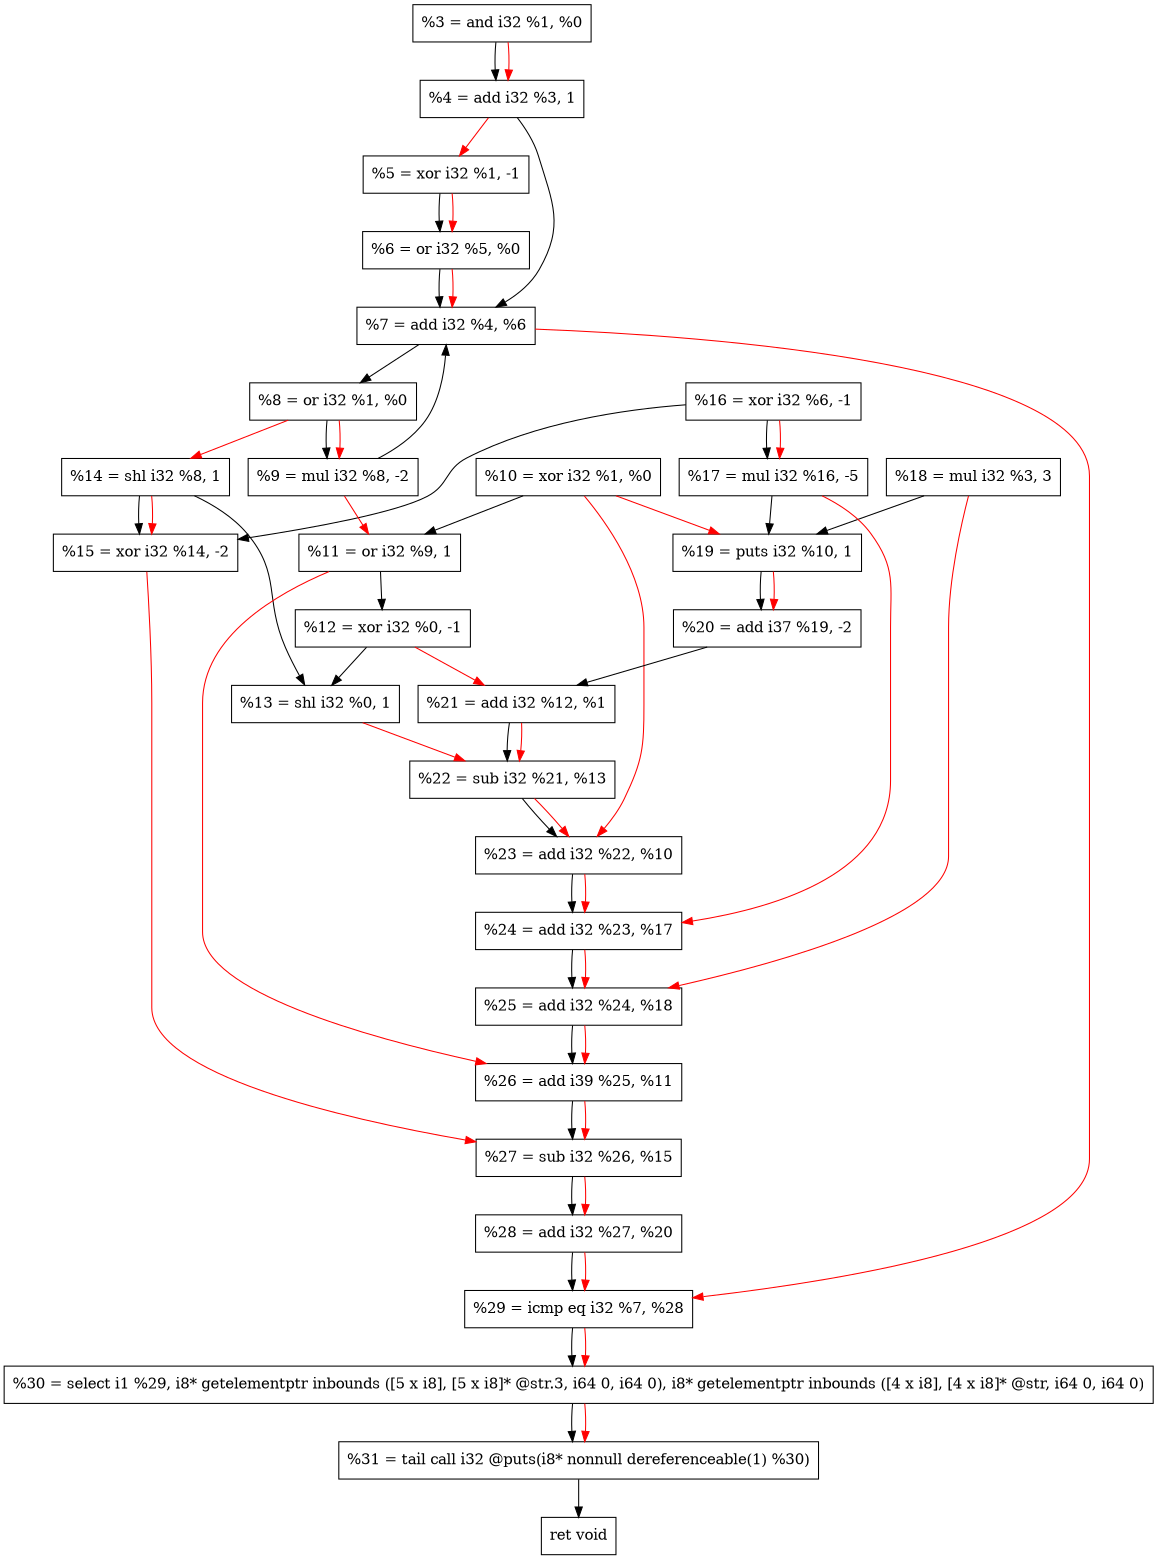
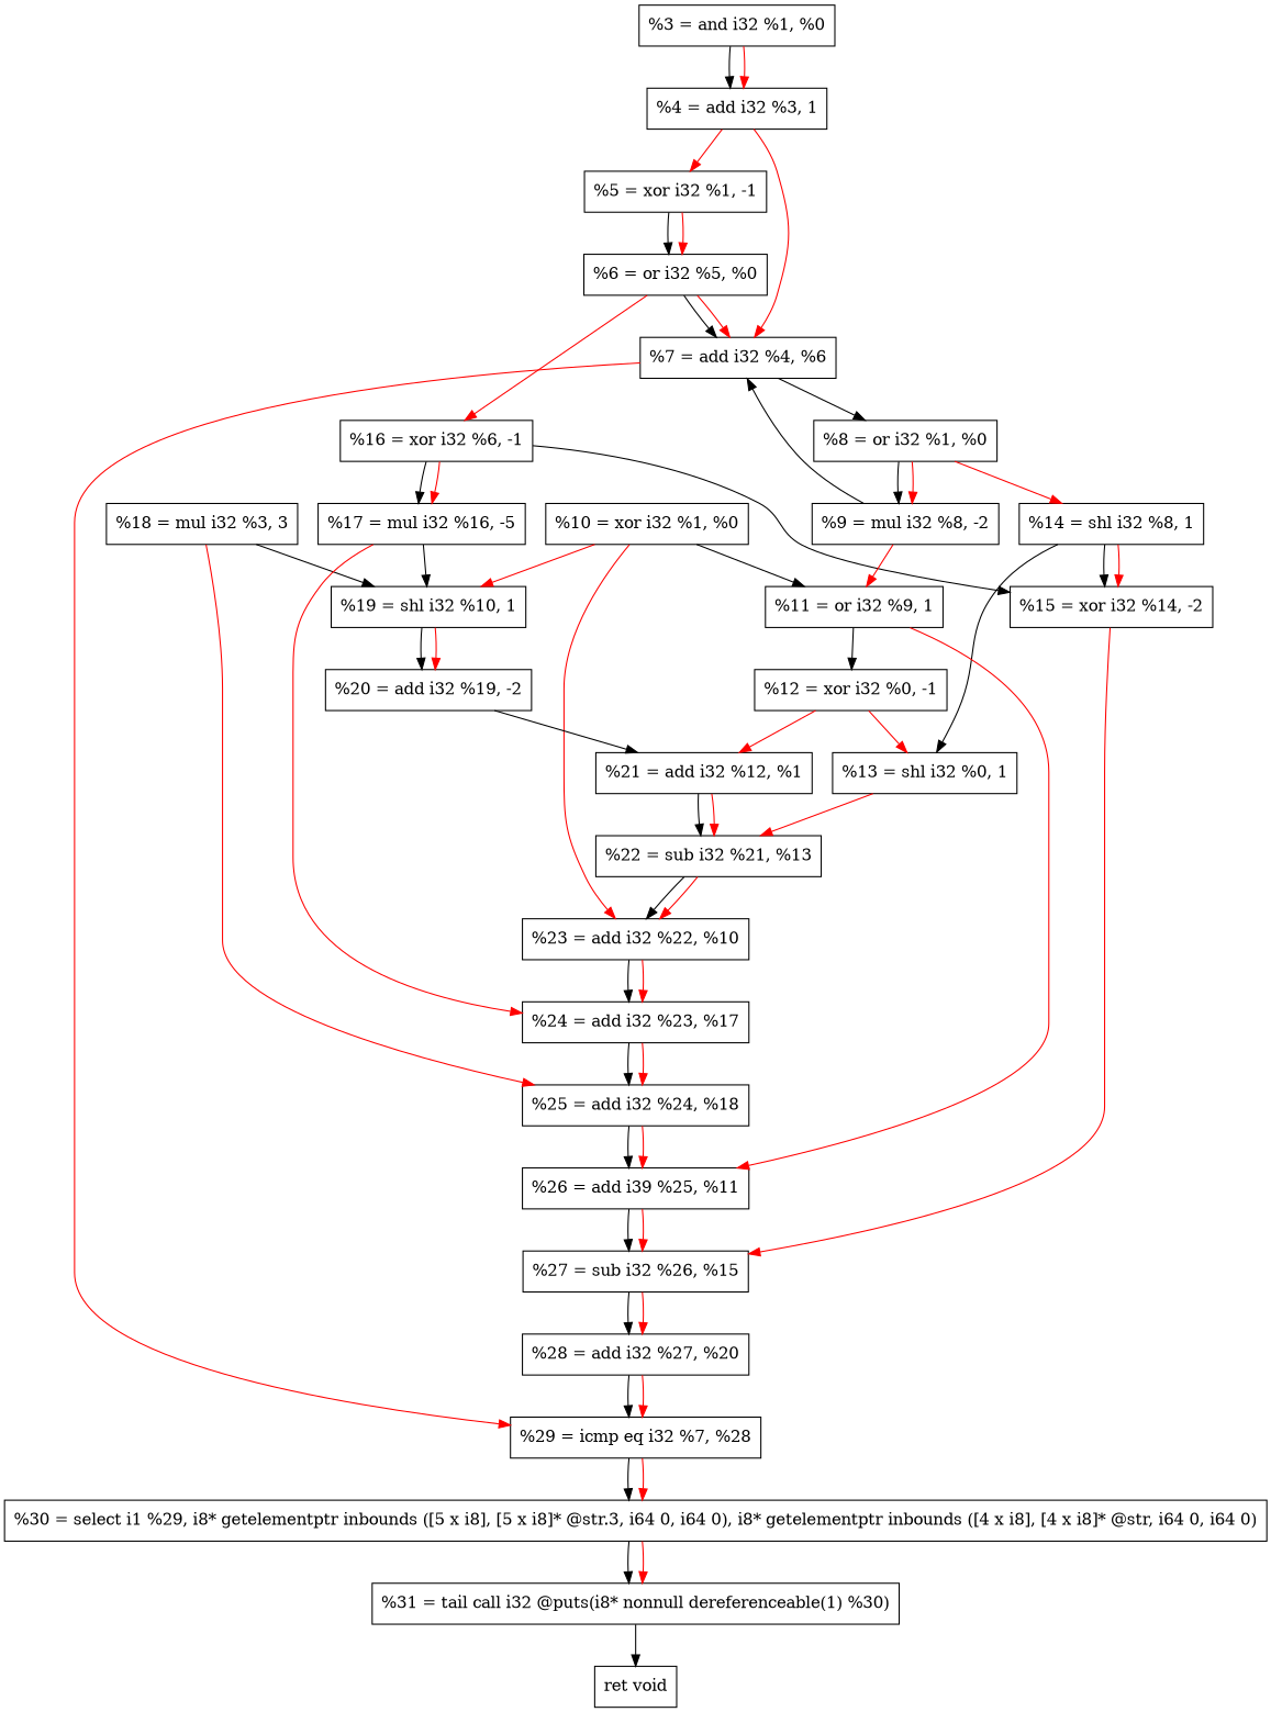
  digraph {
    node [shape=record]
    edge [color=red]
    n1 [label="  %3 = and i32 %1, %0"]
    n2 [label="  %4 = add i32 %3, 1"]
    n3 [label="  %5 = xor i32 %1, -1"]
    n4 [label="  %7 = add i32 %4, %6"]
    n5 [label="  %18 = mul i32 %3, 3"]
-   n6 [label="%19 = puts i32 %10, 1"]
+   n6 [label="  %19 = shl i32 %10, 1"]
    n7 [label="  %25 = add i32 %24, %18"]
    n8 [label="  %6 = or i32 %5, %0"]
    n9 [label="  %8 = or i32 %1, %0"]
    n10 [label="  %29 = icmp eq i32 %7, %28"]
    n11 [label="  %16 = xor i32 %6, -1"]
    n12 [label="  %15 = xor i32 %14, -2"]
    n13 [label="  %17 = mul i32 %16, -5"]
    n14 [label="  %9 = mul i32 %8, -2"]
    n15 [label="  %14 = shl i32 %8, 1"]
    n16 [label="  %30 = select i1 %29, i8* getelementptr inbounds ([5 x i8], [5 x i8]* @str.3, i64 0, i64 0), i8* getelementptr inbounds ([4 x i8], [4 x i8]* @str, i64 0, i64 0)"]
    n17 [label="  %11 = or i32 %9, 1"]
    n18 [label="  %13 = shl i32 %0, 1"]
    n19 [label="  %10 = xor i32 %1, %0"]
    n20 [label="  %23 = add i32 %22, %10"]
    n21 [label="  %12 = xor i32 %0, -1"]
    n22 [label="%26 = add i39 %25, %11"]
-   n23 [label="%20 = add i37 %19, -2"]
+   n23 [label="  %20 = add i32 %19, -2"]
    n24 [label="  %24 = add i32 %23, %17"]
    n25 [label="  %21 = add i32 %12, %1"]
    n26 [label="  %27 = sub i32 %26, %15"]
    n27 [label="  %22 = sub i32 %21, %13"]
    n28 [label="  %28 = add i32 %27, %20"]
    n29 [label="  %31 = tail call i32 @puts(i8* nonnull dereferenceable(1) %30)"]
    n30 [label="  ret void"]
    n1 -> n2 [color=""]
    n1 -> n2
    n2 -> n3
-   n2 -> n4 [color=black]
+   n2 -> n4
    n3 -> n8 [color=""]
    n3 -> n8
    n4 -> n9 [color=""]
    n4 -> n10
    n5 -> n6 [color=""]
    n5 -> n7
    n6 -> n23 [color=""]
    n6 -> n23
    n7 -> n22 [color=""]
    n7 -> n22
    n8 -> n4 [color=""]
    n8 -> n4
+   n8 -> n11
    n9 -> n14 [color=""]
    n9 -> n14
    n9 -> n15
    n10 -> n16 [color=""]
    n10 -> n16
    n11 -> n12 [color=""]
    n11 -> n13 [color=""]
    n11 -> n13
    n12 -> n26
    n13 -> n6 [color=""]
    n13 -> n24
    n14 -> n4 [color=""]
    n14 -> n17
    n15 -> n12 [color=""]
    n15 -> n12
    n15 -> n18 [color=""]
    n16 -> n29 [color=""]
    n16 -> n29
    n17 -> n21 [color=""]
    n17 -> n22
    n18 -> n27
    n19 -> n6
    n19 -> n17 [color=""]
    n19 -> n20
    n20 -> n24 [color=""]
    n20 -> n24
-   n21 -> n18 [color=""]
+   n21 -> n18
    n21 -> n25
    n22 -> n26 [color=""]
    n22 -> n26
    n23 -> n25 [color=""]
    n24 -> n7 [color=""]
    n24 -> n7
    n25 -> n27 [color=""]
    n25 -> n27
    n26 -> n28 [color=""]
    n26 -> n28
    n27 -> n20 [color=""]
    n27 -> n20
    n28 -> n10 [color=""]
    n28 -> n10
    n29 -> n30 [color=""]
  }
